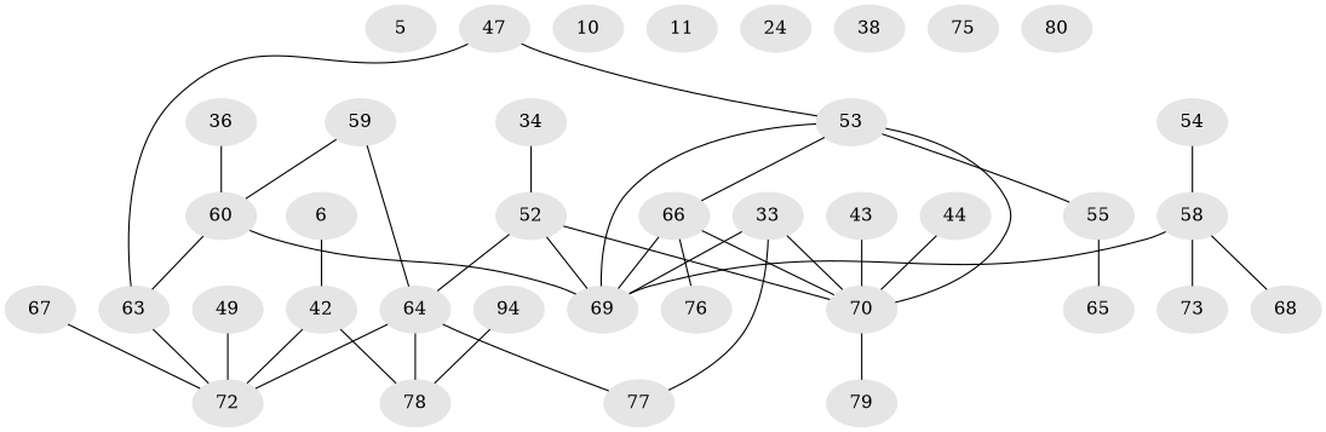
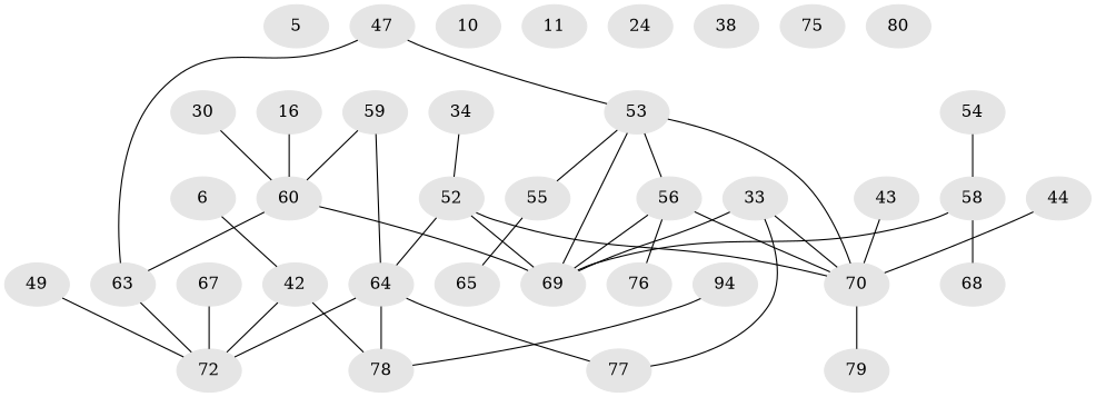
  graph {
    node [color=gray90 style=filled]
    5
    42 [super="+36"]
    72 [super="+31"]
    78 [super="+61"]
    6
    10
    11
    60 [super="+57"]
    69 [super="+62"]
    63
+   16
    24
-   30 [label=36]
+   30
    33 [super="+18"]
    70 [super="+21+22"]
    77 [super="+12+15+66"]
    79
    52 [super="+28"]
    64 [super="+7+4+41+46"]
    34
    38
    43 [super="+25+35"]
    44
    53 [super="+20+48"]
    55 [super="+23+39"]
-   56 [super="+8+40+45+50+51" label=66]
+   56 [super="+8+40+45+50+51"]
    47
    49
    65
    76 [super="+32"]
    54
    58
    68
-   73
    59
    67
    n37 [label=94]
    75
    80
    42 -- 72 [weight=2]
    42 -- 78
    6 -- 42
    60 -- 69
    60 -- 63 [weight=2]
    63 -- 72 [weight=2]
+   16 -- 60
    30 -- 60
    33 -- 69
    33 -- 70
    33 -- 77 [weight=2]
    70 -- 79
    52 -- 69 [weight=2]
    52 -- 70
    52 -- 64
    64 -- 72 [weight=2]
    64 -- 78
    64 -- 77 [weight=2]
    34 -- 52
    43 -- 70
    44 -- 70
    53 -- 69
    53 -- 70 [weight=2]
    53 -- 55
    53 -- 56
    55 -- 65
    56 -- 69
    56 -- 70
    56 -- 76
    47 -- 63
    47 -- 53
    49 -- 72 [weight=2]
    54 -- 58
    58 -- 69
    58 -- 68
-   58 -- 73
    59 -- 60
    59 -- 64
    67 -- 72
    n37 -- 78
  }
